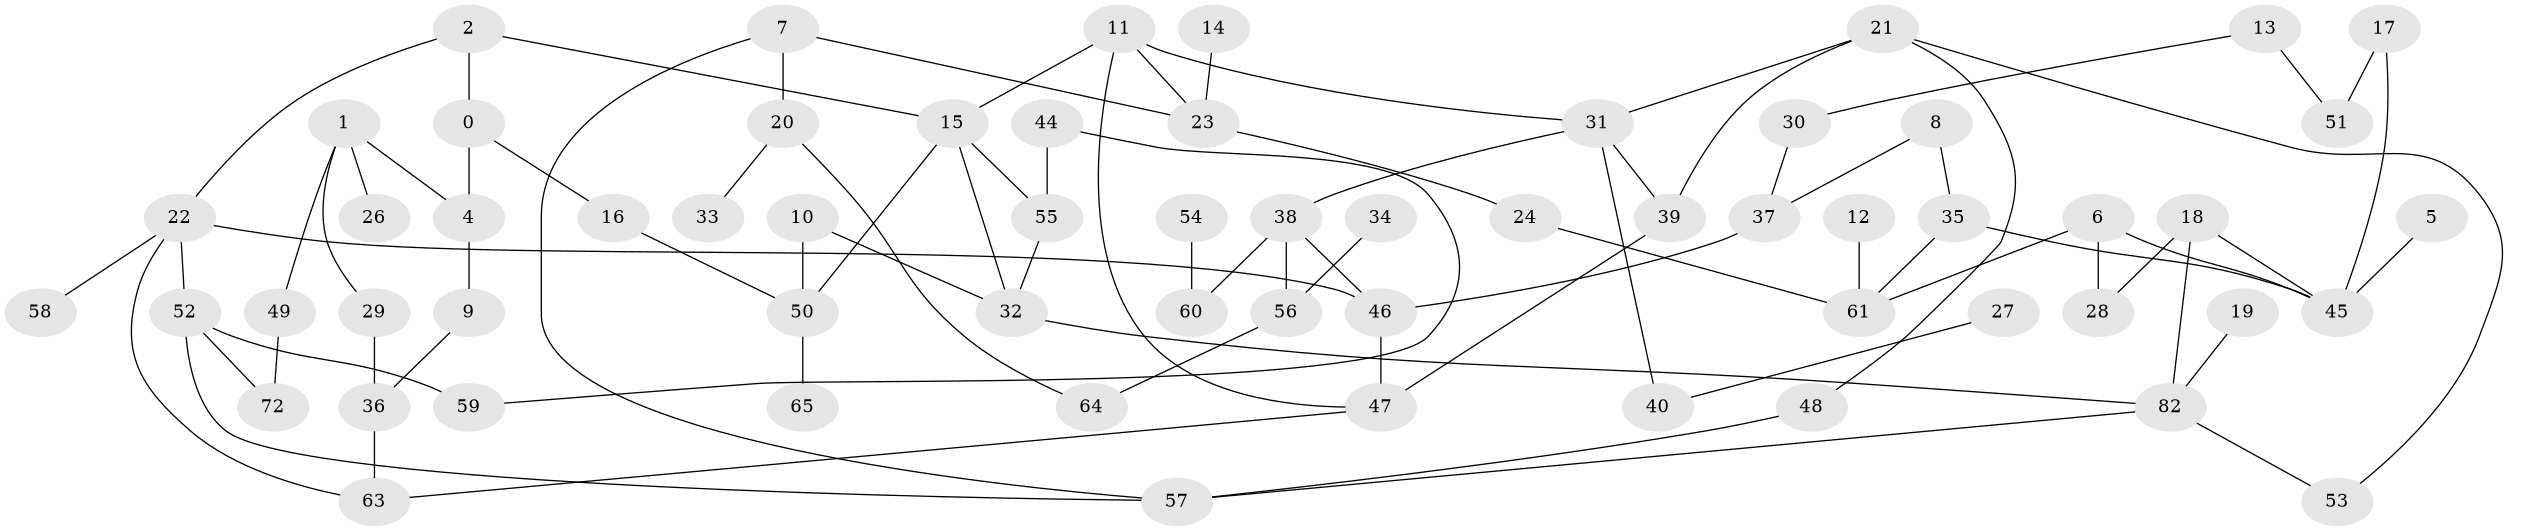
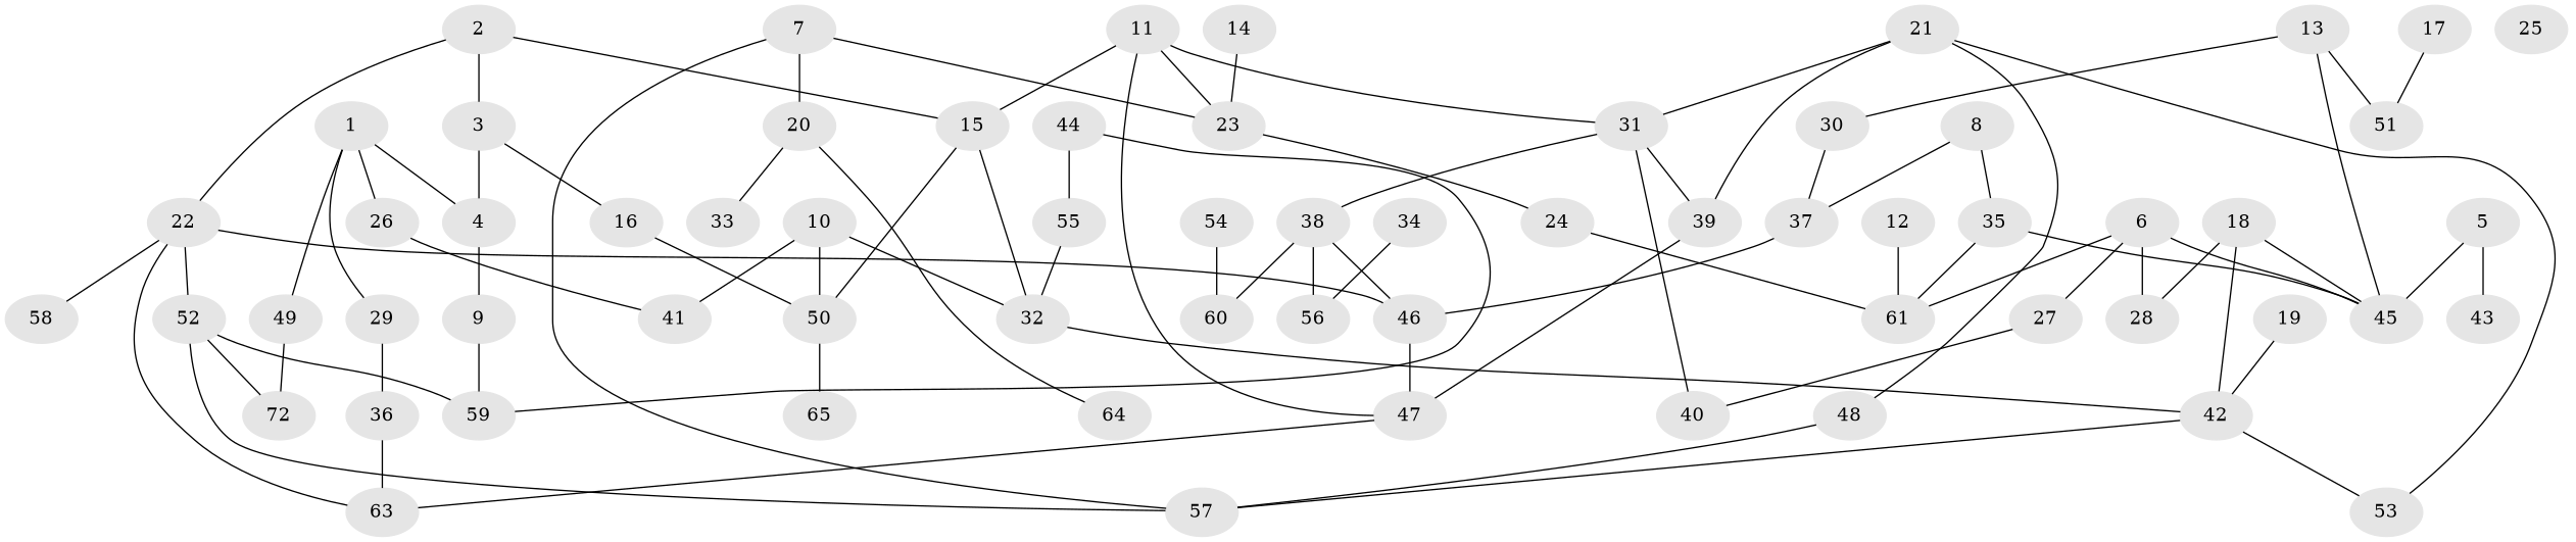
  graph {
    node [color=gray90 style=filled]
    1
    4
    26
    29
    49
    9
+   41
    36
    n9 [label=72]
    2
-   3 [label=0]
+   3
    15
    22
    16
    32
    50
    55
    46
    52
    58
    63
    59
    5
+   43
    45
    6
    27
    28
    61
    40
    7
    20
    23
    57
    33
    64
    24
    8
    35
    37
    10
-   42 [label=82]
+   42
    65
    11
    31
    47
    39
    38
    12
    13
    51
    30
    14
    17
    18
    53
    19
    21
    48
+   25
    56
    60
    34
    44
    54
    1 -- 4
    1 -- 26
    1 -- 29
    1 -- 49
    4 -- 9
+   26 -- 41
    29 -- 36
    49 -- n9
-   9 -- 36
+   9 -- 59
    36 -- 63
    2 -- 3
    2 -- 15
    2 -- 22
    3 -- 4
    3 -- 16
    15 -- 32
    15 -- 50
-   15 -- 55
    22 -- 46
    22 -- 52
    22 -- 58
    22 -- 63
    16 -- 50
    32 -- 42
    50 -- 65
    55 -- 32
    46 -- 47
    52 -- n9
    52 -- 59
    52 -- 57
+   5 -- 43
    5 -- 45
    6 -- 45
+   6 -- 27
    6 -- 28
    6 -- 61
    27 -- 40
    7 -- 20
    7 -- 23
    7 -- 57
    20 -- 33
    20 -- 64
    23 -- 24
    24 -- 61
    8 -- 35
    8 -- 37
    35 -- 45
    35 -- 61
    37 -- 46
+   10 -- 41
    10 -- 32
    10 -- 50
    42 -- 57
    42 -- 53
    11 -- 15
    11 -- 23
    11 -- 31
    11 -- 47
    31 -- 40
    31 -- 39
    31 -- 38
    47 -- 63
    39 -- 47
    38 -- 46
    38 -- 56
    38 -- 60
    12 -- 61
    13 -- 51
    13 -- 30
    30 -- 37
    14 -- 23
-   17 -- 45
+   13 -- 45
    17 -- 51
    18 -- 45
    18 -- 28
    18 -- 42
    19 -- 42
    21 -- 31
    21 -- 39
    21 -- 53
    21 -- 48
    48 -- 57
-   56 -- 64
    34 -- 56
    44 -- 55
    44 -- 59
    54 -- 60
  }
